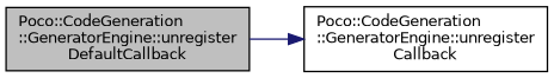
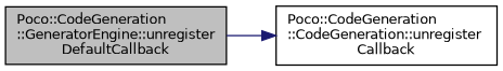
  digraph {
    rankdir=LR
    node [color=black fontname=Helvetica fontsize=10 shape=record style=filled]
    n1 [fillcolor=grey75 fontcolor=black height=0.2 label="Poco::CodeGeneration\l::GeneratorEngine::unregister\lDefaultCallback" width=0.4]
-   n2 [fillcolor=white height=0.2 label="Poco::CodeGeneration\l::GeneratorEngine::unregister\lCallback" width=0.4]
+   n2 [fillcolor=white height=0.2 label="Poco::CodeGeneration\l::CodeGeneration::unregister\lCallback" width=0.4]
    n1 -> n2 [color=midnightblue fontname=Helvetica fontsize=10 labelfontname=Helvetica labelfontsize=10 style=solid]
  }
